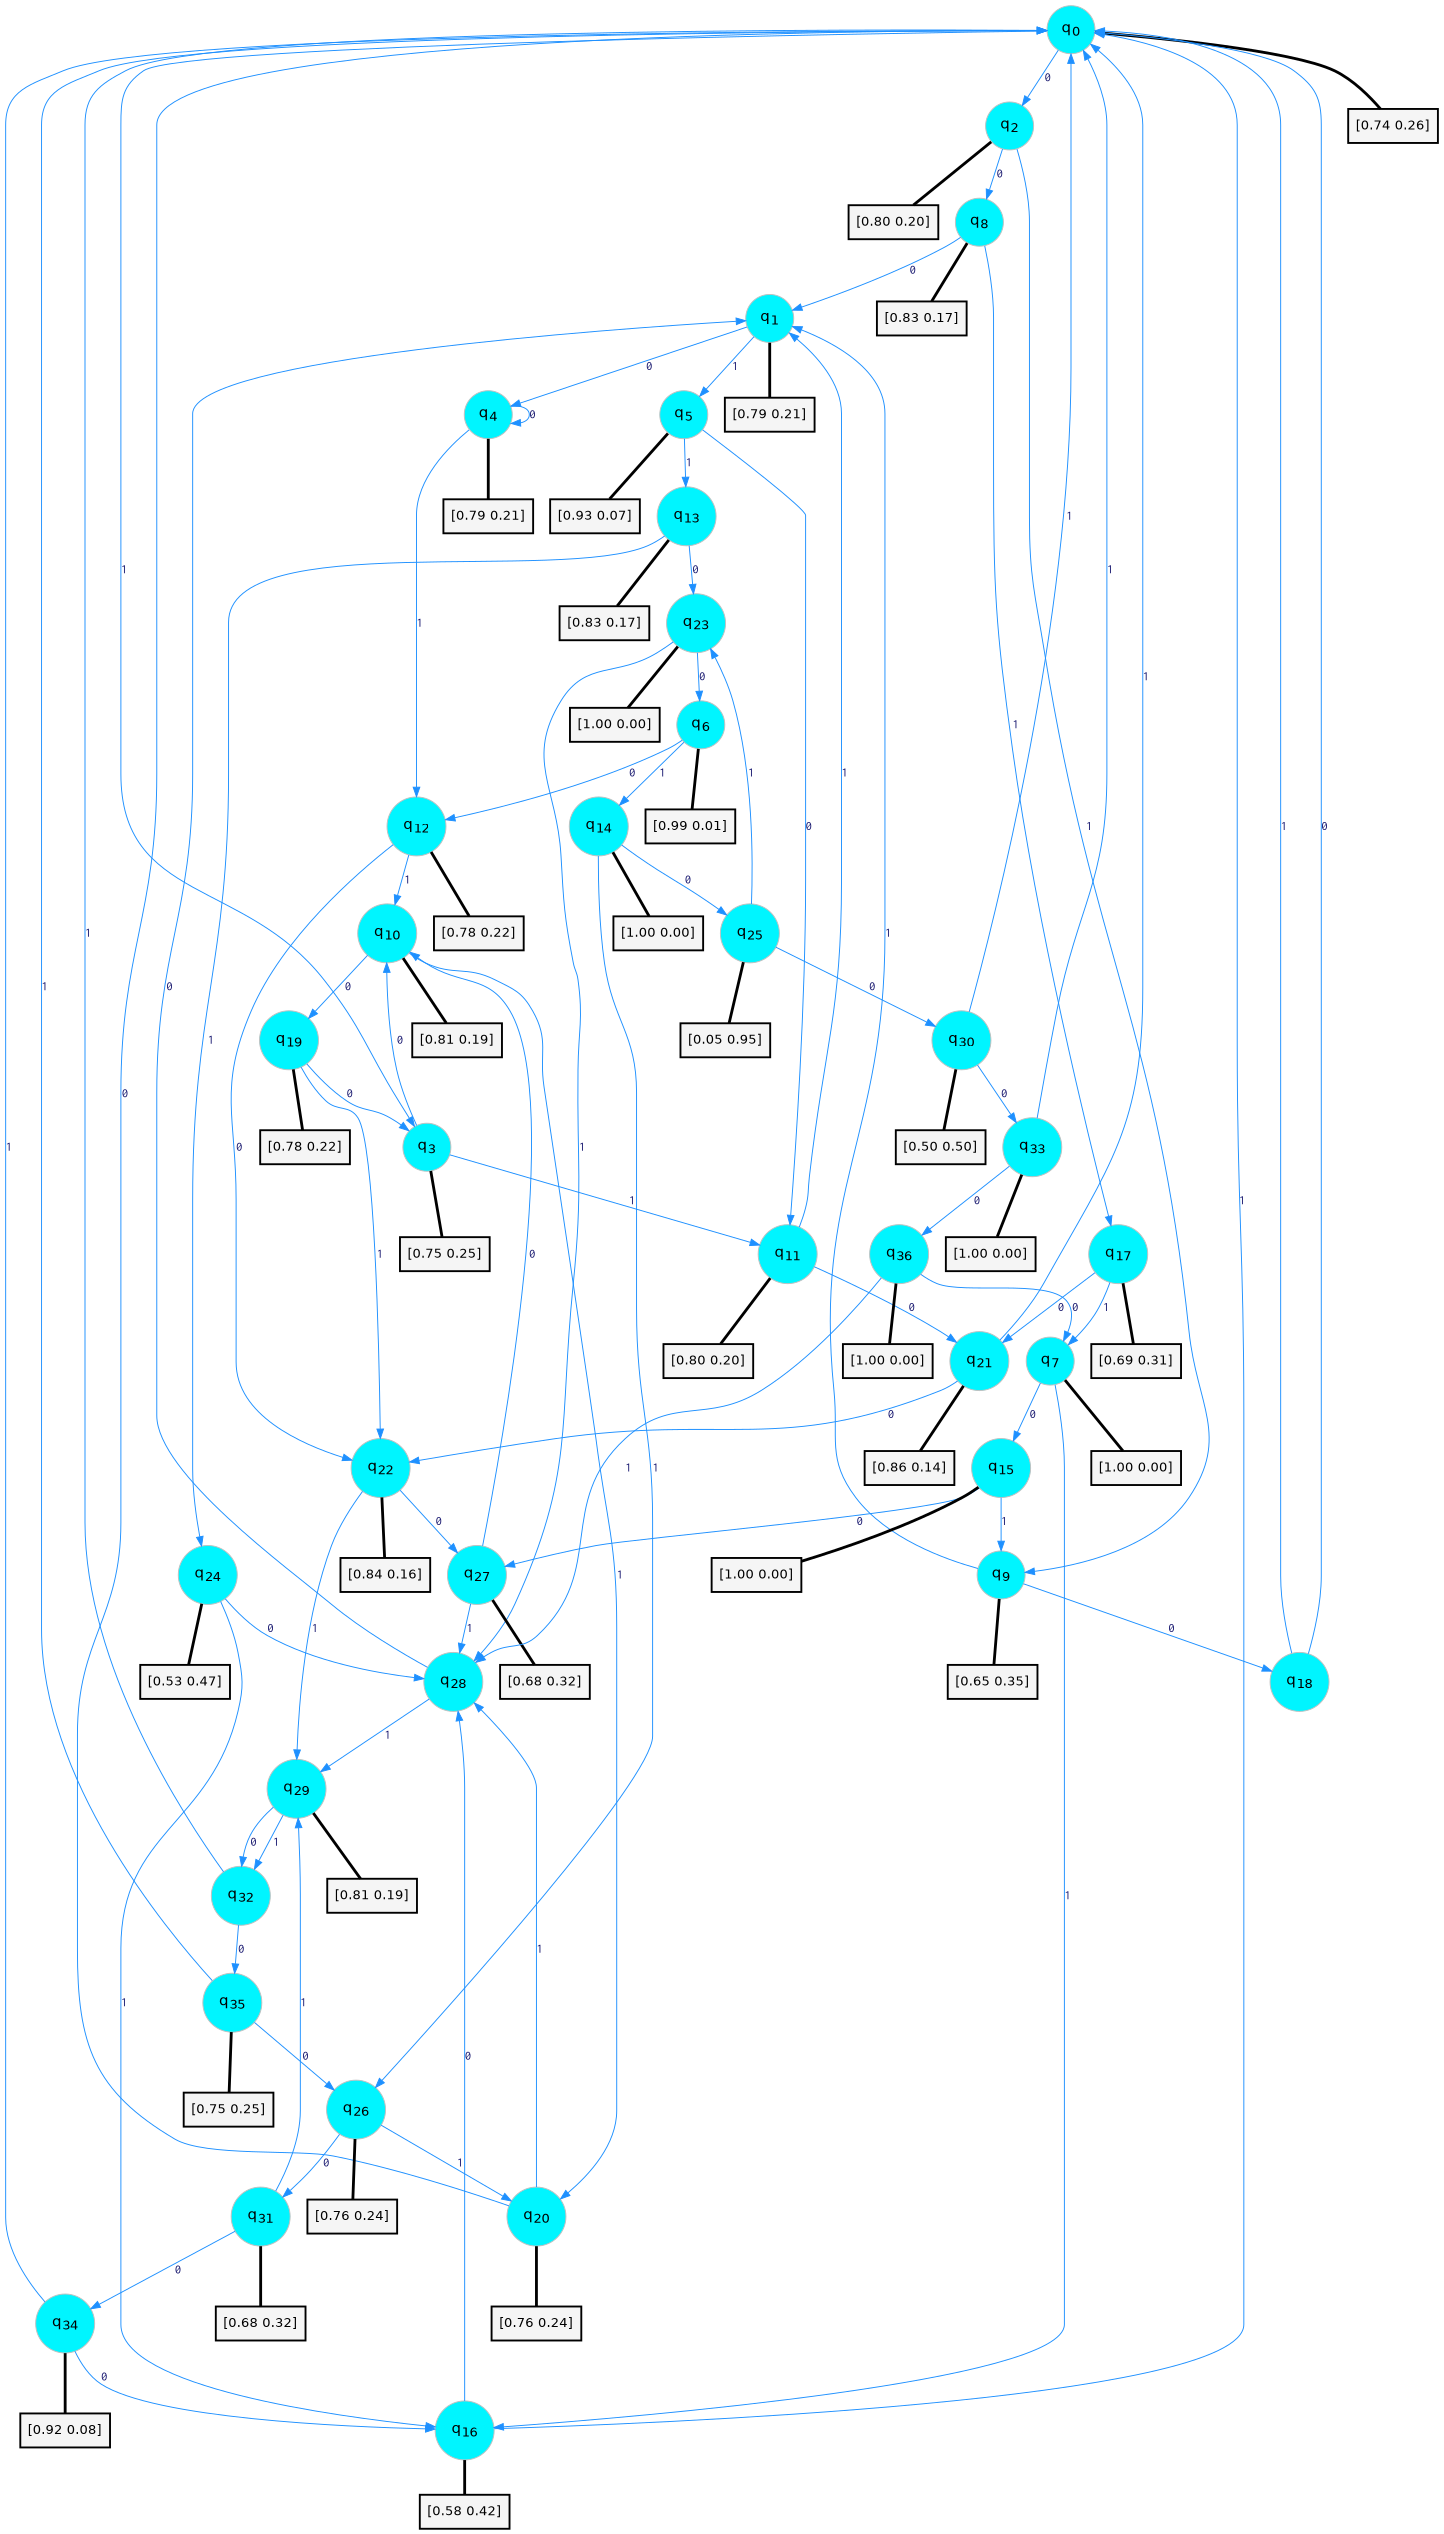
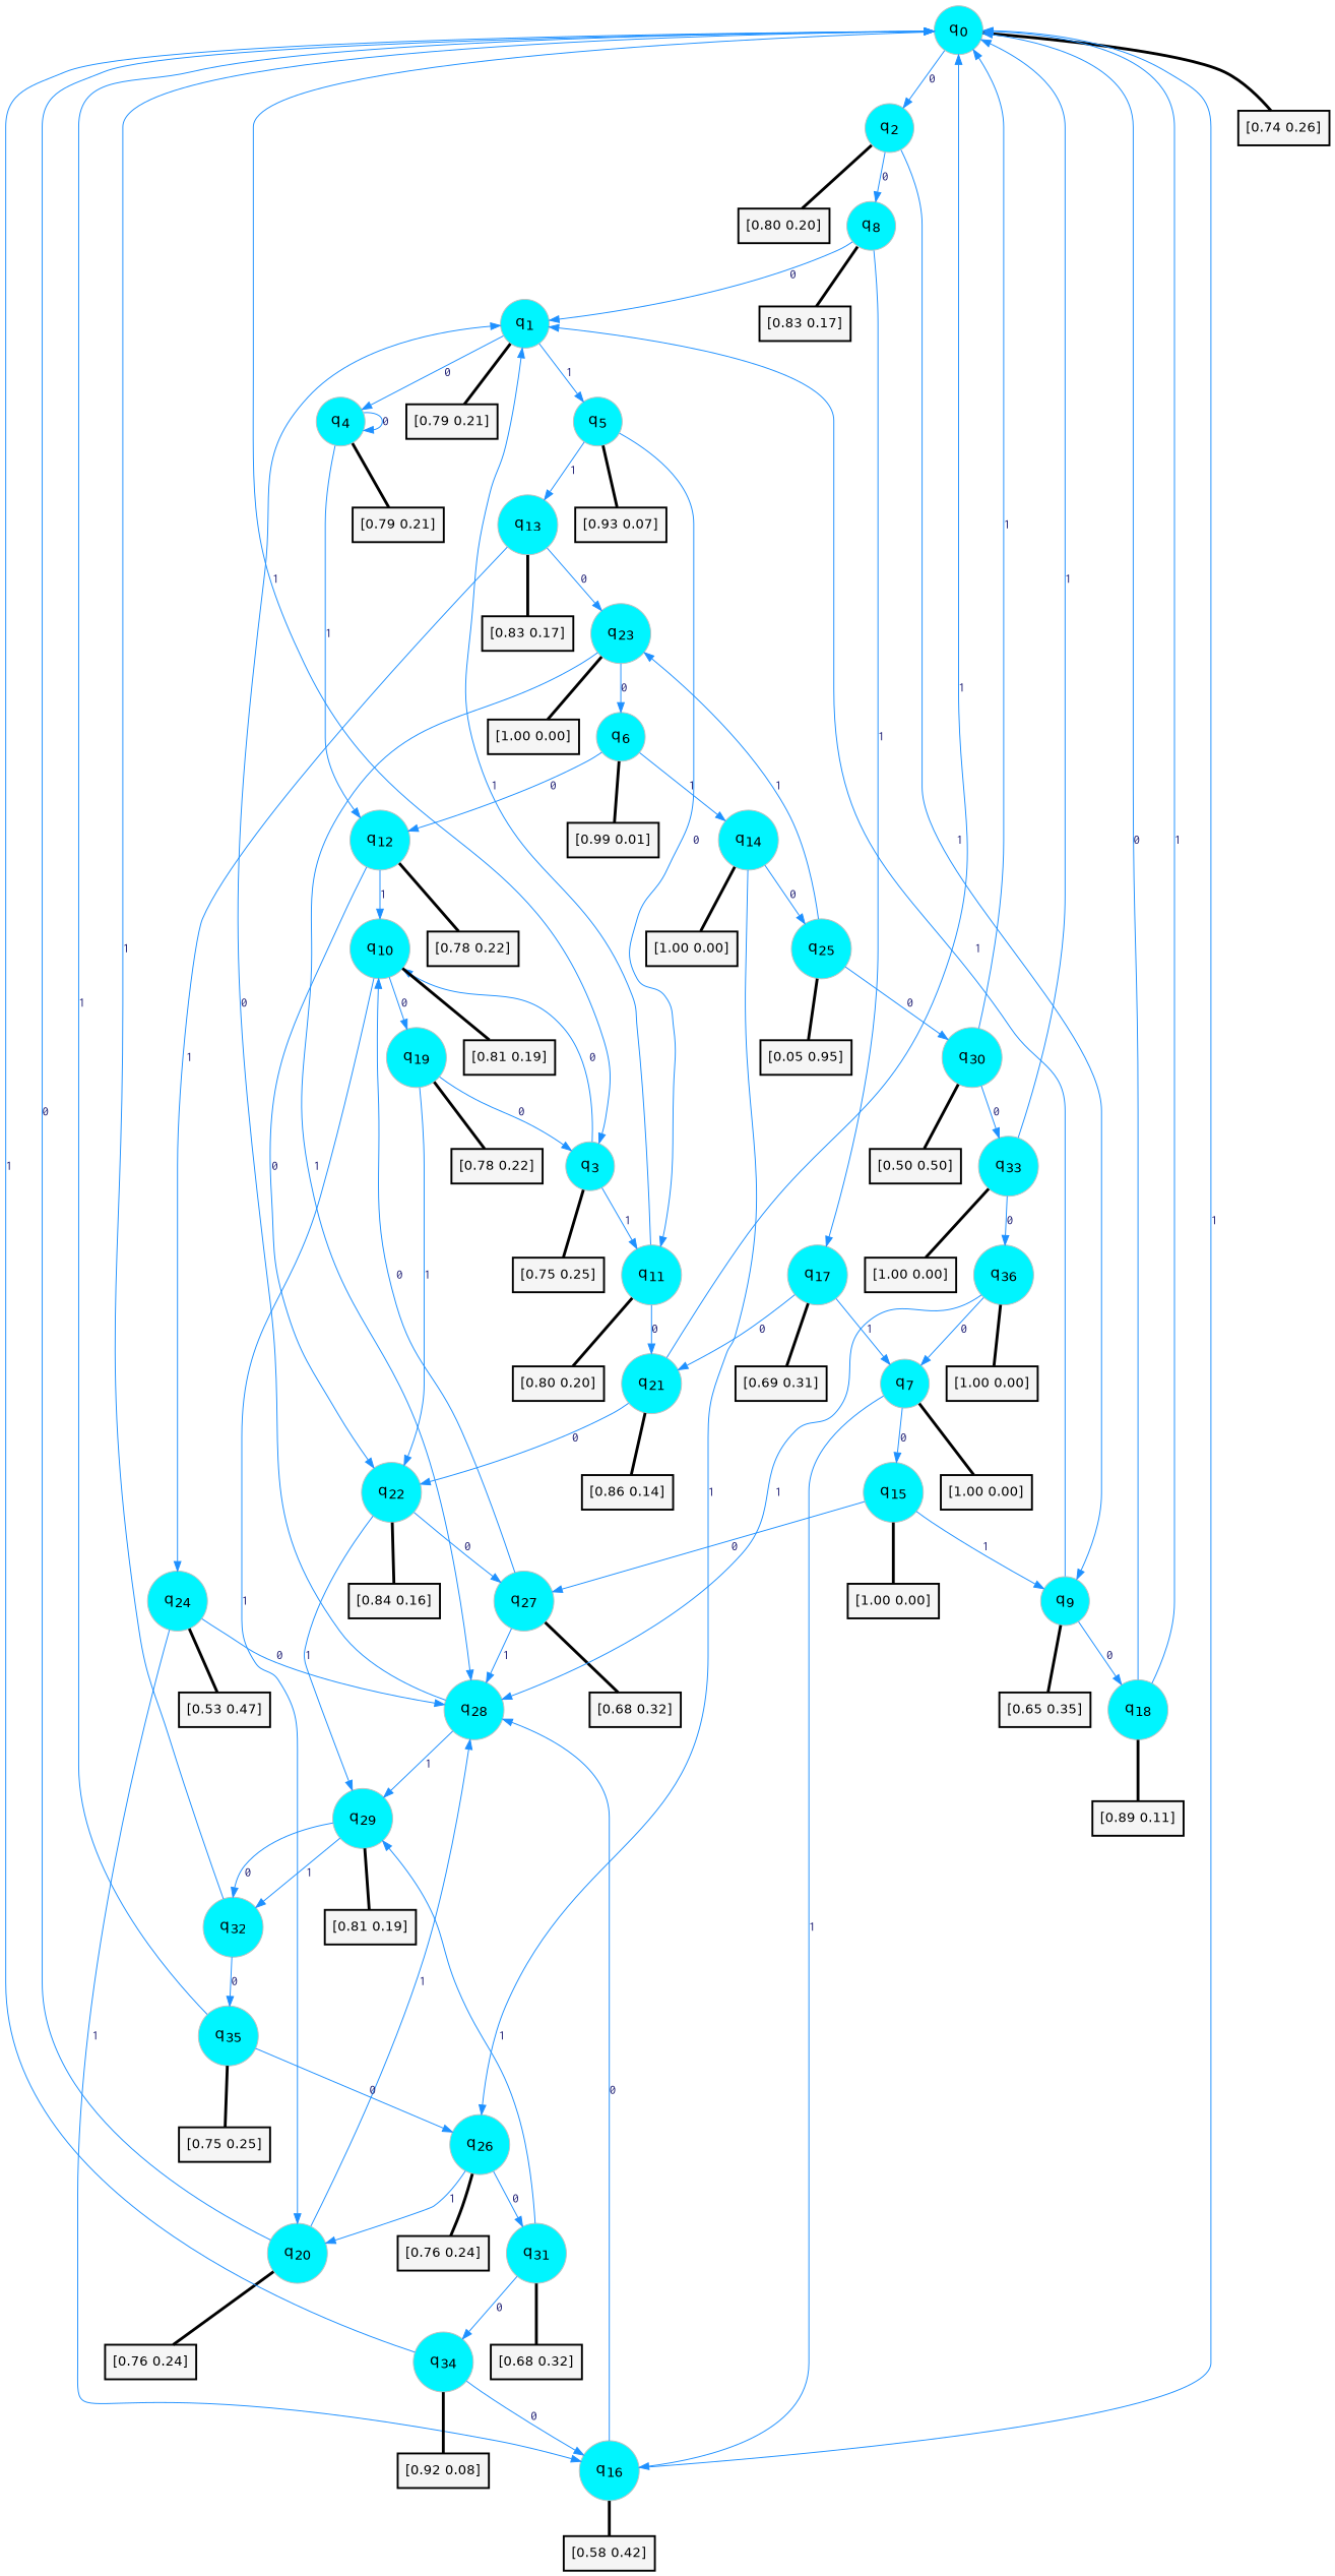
  digraph {
    rankdir=TD
    node [color=gray fillcolor=turquoise1 fontcolor=black fontname=Helvetica fontsize=16 fontweight=bold shape=circle style=filled]
    edge [arrowsize=1 color=dodgerblue1 fontcolor=midnightblue fontname=courier fontweight=bold penwidth=1 style=solid weight=20]
    n1 [label=<q<SUB>0</SUB>>]
    n2 [label=<q<SUB>2</SUB>>]
    n3 [label=<q<SUB>3</SUB>>]
    n4 [color=black fillcolor=whitesmoke fontsize=14 label="[0.74 0.26]" penwidth=2 shape=box]
    n5 [label=<q<SUB>8</SUB>>]
    n6 [label=<q<SUB>9</SUB>>]
    n7 [color=black fillcolor=whitesmoke fontsize=14 label="[0.80 0.20]" penwidth=2 shape=box]
    n8 [label=<q<SUB>10</SUB>>]
    n9 [label=<q<SUB>11</SUB>>]
    n10 [color=black fillcolor=whitesmoke fontsize=14 label="[0.75 0.25]" penwidth=2 shape=box]
    n11 [label=<q<SUB>1</SUB>>]
    n12 [label=<q<SUB>4</SUB>>]
    n13 [label=<q<SUB>5</SUB>>]
    n14 [color=black fillcolor=whitesmoke fontsize=14 label="[0.79 0.21]" penwidth=2 shape=box]
    n15 [label=<q<SUB>12</SUB>>]
    n16 [color=black fillcolor=whitesmoke fontsize=14 label="[0.79 0.21]" penwidth=2 shape=box]
    n17 [label=<q<SUB>13</SUB>>]
    n18 [color=black fillcolor=whitesmoke fontsize=14 label="[0.93 0.07]" penwidth=2 shape=box]
    n19 [label=<q<SUB>17</SUB>>]
    n20 [color=black fillcolor=whitesmoke fontsize=14 label="[0.83 0.17]" penwidth=2 shape=box]
    n21 [label=<q<SUB>18</SUB>>]
    n22 [color=black fillcolor=whitesmoke fontsize=14 label="[0.65 0.35]" penwidth=2 shape=box]
    n23 [label=<q<SUB>19</SUB>>]
    n24 [label=<q<SUB>20</SUB>>]
    n25 [color=black fillcolor=whitesmoke fontsize=14 label="[0.81 0.19]" penwidth=2 shape=box]
    n26 [label=<q<SUB>21</SUB>>]
    n27 [color=black fillcolor=whitesmoke fontsize=14 label="[0.80 0.20]" penwidth=2 shape=box]
    n28 [label=<q<SUB>22</SUB>>]
    n29 [color=black fillcolor=whitesmoke fontsize=14 label="[0.78 0.22]" penwidth=2 shape=box]
    n30 [label=<q<SUB>23</SUB>>]
    n31 [label=<q<SUB>24</SUB>>]
    n32 [color=black fillcolor=whitesmoke fontsize=14 label="[0.83 0.17]" penwidth=2 shape=box]
    n33 [label=<q<SUB>6</SUB>>]
    n34 [label=<q<SUB>14</SUB>>]
    n35 [color=black fillcolor=whitesmoke fontsize=14 label="[0.99 0.01]" penwidth=2 shape=box]
    n36 [label=<q<SUB>25</SUB>>]
    n37 [label=<q<SUB>26</SUB>>]
    n38 [color=black fillcolor=whitesmoke fontsize=14 label="[1.00 0.00]" penwidth=2 shape=box]
    n39 [label=<q<SUB>7</SUB>>]
    n40 [label=<q<SUB>15</SUB>>]
    n41 [label=<q<SUB>16</SUB>>]
    n42 [color=black fillcolor=whitesmoke fontsize=14 label="[1.00 0.00]" penwidth=2 shape=box]
    n43 [label=<q<SUB>27</SUB>>]
    n44 [color=black fillcolor=whitesmoke fontsize=14 label="[1.00 0.00]" penwidth=2 shape=box]
    n45 [label=<q<SUB>28</SUB>>]
    n46 [color=black fillcolor=whitesmoke fontsize=14 label="[0.58 0.42]" penwidth=2 shape=box]
    n47 [color=black fillcolor=whitesmoke fontsize=14 label="[0.69 0.31]" penwidth=2 shape=box]
+   n48 [color=black fillcolor=whitesmoke fontsize=14 label="[0.89 0.11]" penwidth=2 shape=box]
    n49 [color=black fillcolor=whitesmoke fontsize=14 label="[0.78 0.22]" penwidth=2 shape=box]
    n50 [color=black fillcolor=whitesmoke fontsize=14 label="[0.76 0.24]" penwidth=2 shape=box]
    n51 [color=black fillcolor=whitesmoke fontsize=14 label="[0.86 0.14]" penwidth=2 shape=box]
    n52 [label=<q<SUB>29</SUB>>]
    n53 [color=black fillcolor=whitesmoke fontsize=14 label="[0.84 0.16]" penwidth=2 shape=box]
    n54 [color=black fillcolor=whitesmoke fontsize=14 label="[1.00 0.00]" penwidth=2 shape=box]
    n55 [color=black fillcolor=whitesmoke fontsize=14 label="[0.53 0.47]" penwidth=2 shape=box]
    n56 [label=<q<SUB>30</SUB>>]
    n57 [color=black fillcolor=whitesmoke fontsize=14 label="[0.05 0.95]" penwidth=2 shape=box]
    n58 [label=<q<SUB>31</SUB>>]
    n59 [color=black fillcolor=whitesmoke fontsize=14 label="[0.76 0.24]" penwidth=2 shape=box]
    n60 [color=black fillcolor=whitesmoke fontsize=14 label="[0.68 0.32]" penwidth=2 shape=box]
    n61 [label=<q<SUB>32</SUB>>]
    n62 [color=black fillcolor=whitesmoke fontsize=14 label="[0.81 0.19]" penwidth=2 shape=box]
    n63 [label=<q<SUB>33</SUB>>]
    n64 [color=black fillcolor=whitesmoke fontsize=14 label="[0.50 0.50]" penwidth=2 shape=box]
    n65 [label=<q<SUB>34</SUB>>]
    n66 [color=black fillcolor=whitesmoke fontsize=14 label="[0.68 0.32]" penwidth=2 shape=box]
    n67 [label=<q<SUB>35</SUB>>]
    n68 [label=<q<SUB>36</SUB>>]
    n69 [color=black fillcolor=whitesmoke fontsize=14 label="[1.00 0.00]" penwidth=2 shape=box]
    n70 [color=black fillcolor=whitesmoke fontsize=14 label="[0.92 0.08]" penwidth=2 shape=box]
    n71 [color=black fillcolor=whitesmoke fontsize=14 label="[0.75 0.25]" penwidth=2 shape=box]
    n72 [color=black fillcolor=whitesmoke fontsize=14 label="[1.00 0.00]" penwidth=2 shape=box]
    n1 -> n2 [label=0]
    n1 -> n3 [label=1]
    n1 -> n4 [arrowhead=none color=black penwidth=3]
    n2 -> n5 [label=0]
    n2 -> n6 [label=1]
    n2 -> n7 [arrowhead=none color=black penwidth=3]
    n3 -> n8 [label=0]
    n3 -> n9 [label=1]
    n3 -> n10 [arrowhead=none color=black penwidth=3]
    n5 -> n11 [label=0]
    n5 -> n19 [label=1]
    n5 -> n20 [arrowhead=none color=black penwidth=3]
    n6 -> n11 [label=1]
    n6 -> n21 [label=0]
    n6 -> n22 [arrowhead=none color=black penwidth=3]
    n8 -> n23 [label=0]
    n8 -> n24 [label=1]
    n8 -> n25 [arrowhead=none color=black penwidth=3]
    n9 -> n11 [label=1]
    n9 -> n26 [label=0]
    n9 -> n27 [arrowhead=none color=black penwidth=3]
    n11 -> n12 [label=0]
    n11 -> n13 [label=1]
    n11 -> n14 [arrowhead=none color=black penwidth=3]
    n12 -> n12 [label=0]
    n12 -> n15 [label=1]
    n12 -> n16 [arrowhead=none color=black penwidth=3]
    n13 -> n9 [label=0]
    n13 -> n17 [label=1]
    n13 -> n18 [arrowhead=none color=black penwidth=3]
    n15 -> n8 [label=1]
    n15 -> n28 [label=0]
    n15 -> n29 [arrowhead=none color=black penwidth=3]
    n17 -> n30 [label=0]
    n17 -> n31 [label=1]
    n17 -> n32 [arrowhead=none color=black penwidth=3]
    n19 -> n26 [label=0]
    n19 -> n39 [label=1]
    n19 -> n47 [arrowhead=none color=black penwidth=3]
    n21 -> n1 [label=0]
    n21 -> n1 [label=1]
+   n21 -> n48 [arrowhead=none color=black penwidth=3]
    n23 -> n3 [label=0]
    n23 -> n28 [label=1]
    n23 -> n49 [arrowhead=none color=black penwidth=3]
    n24 -> n1 [label=0]
    n24 -> n45 [label=1]
    n24 -> n50 [arrowhead=none color=black penwidth=3]
    n26 -> n1 [label=1]
    n26 -> n28 [label=0]
    n26 -> n51 [arrowhead=none color=black penwidth=3]
    n28 -> n43 [label=0]
    n28 -> n52 [label=1]
    n28 -> n53 [arrowhead=none color=black penwidth=3]
    n30 -> n33 [label=0]
    n30 -> n45 [label=1]
    n30 -> n54 [arrowhead=none color=black penwidth=3]
    n31 -> n41 [label=1]
    n31 -> n45 [label=0]
    n31 -> n55 [arrowhead=none color=black penwidth=3]
    n33 -> n15 [label=0]
    n33 -> n34 [label=1]
    n33 -> n35 [arrowhead=none color=black penwidth=3]
    n34 -> n36 [label=0]
    n34 -> n37 [label=1]
    n34 -> n38 [arrowhead=none color=black penwidth=3]
    n36 -> n30 [label=1]
    n36 -> n56 [label=0]
    n36 -> n57 [arrowhead=none color=black penwidth=3]
    n37 -> n24 [label=1]
    n37 -> n58 [label=0]
    n37 -> n59 [arrowhead=none color=black penwidth=3]
    n39 -> n40 [label=0]
    n39 -> n41 [label=1]
    n39 -> n42 [arrowhead=none color=black penwidth=3]
    n40 -> n6 [label=1]
    n40 -> n43 [label=0]
    n40 -> n44 [arrowhead=none color=black penwidth=3]
    n41 -> n1 [label=1]
    n41 -> n45 [label=0]
    n41 -> n46 [arrowhead=none color=black penwidth=3]
    n43 -> n8 [label=0]
    n43 -> n45 [label=1]
    n43 -> n60 [arrowhead=none color=black penwidth=3]
    n45 -> n11 [label=0]
    n45 -> n52 [label=1]
    n52 -> n61 [label=0]
    n52 -> n61 [label=1]
    n52 -> n62 [arrowhead=none color=black penwidth=3]
    n56 -> n1 [label=1]
    n56 -> n63 [label=0]
    n56 -> n64 [arrowhead=none color=black penwidth=3]
    n58 -> n52 [label=1]
    n58 -> n65 [label=0]
    n58 -> n66 [arrowhead=none color=black penwidth=3]
    n61 -> n1 [label=1]
    n61 -> n67 [label=0]
    n63 -> n1 [label=1]
    n63 -> n68 [label=0]
    n63 -> n69 [arrowhead=none color=black penwidth=3]
    n65 -> n1 [label=1]
    n65 -> n41 [label=0]
    n65 -> n70 [arrowhead=none color=black penwidth=3]
    n67 -> n1 [label=1]
    n67 -> n37 [label=0]
    n67 -> n71 [arrowhead=none color=black penwidth=3]
    n68 -> n39 [label=0]
    n68 -> n45 [label=1]
    n68 -> n72 [arrowhead=none color=black penwidth=3]
  }
